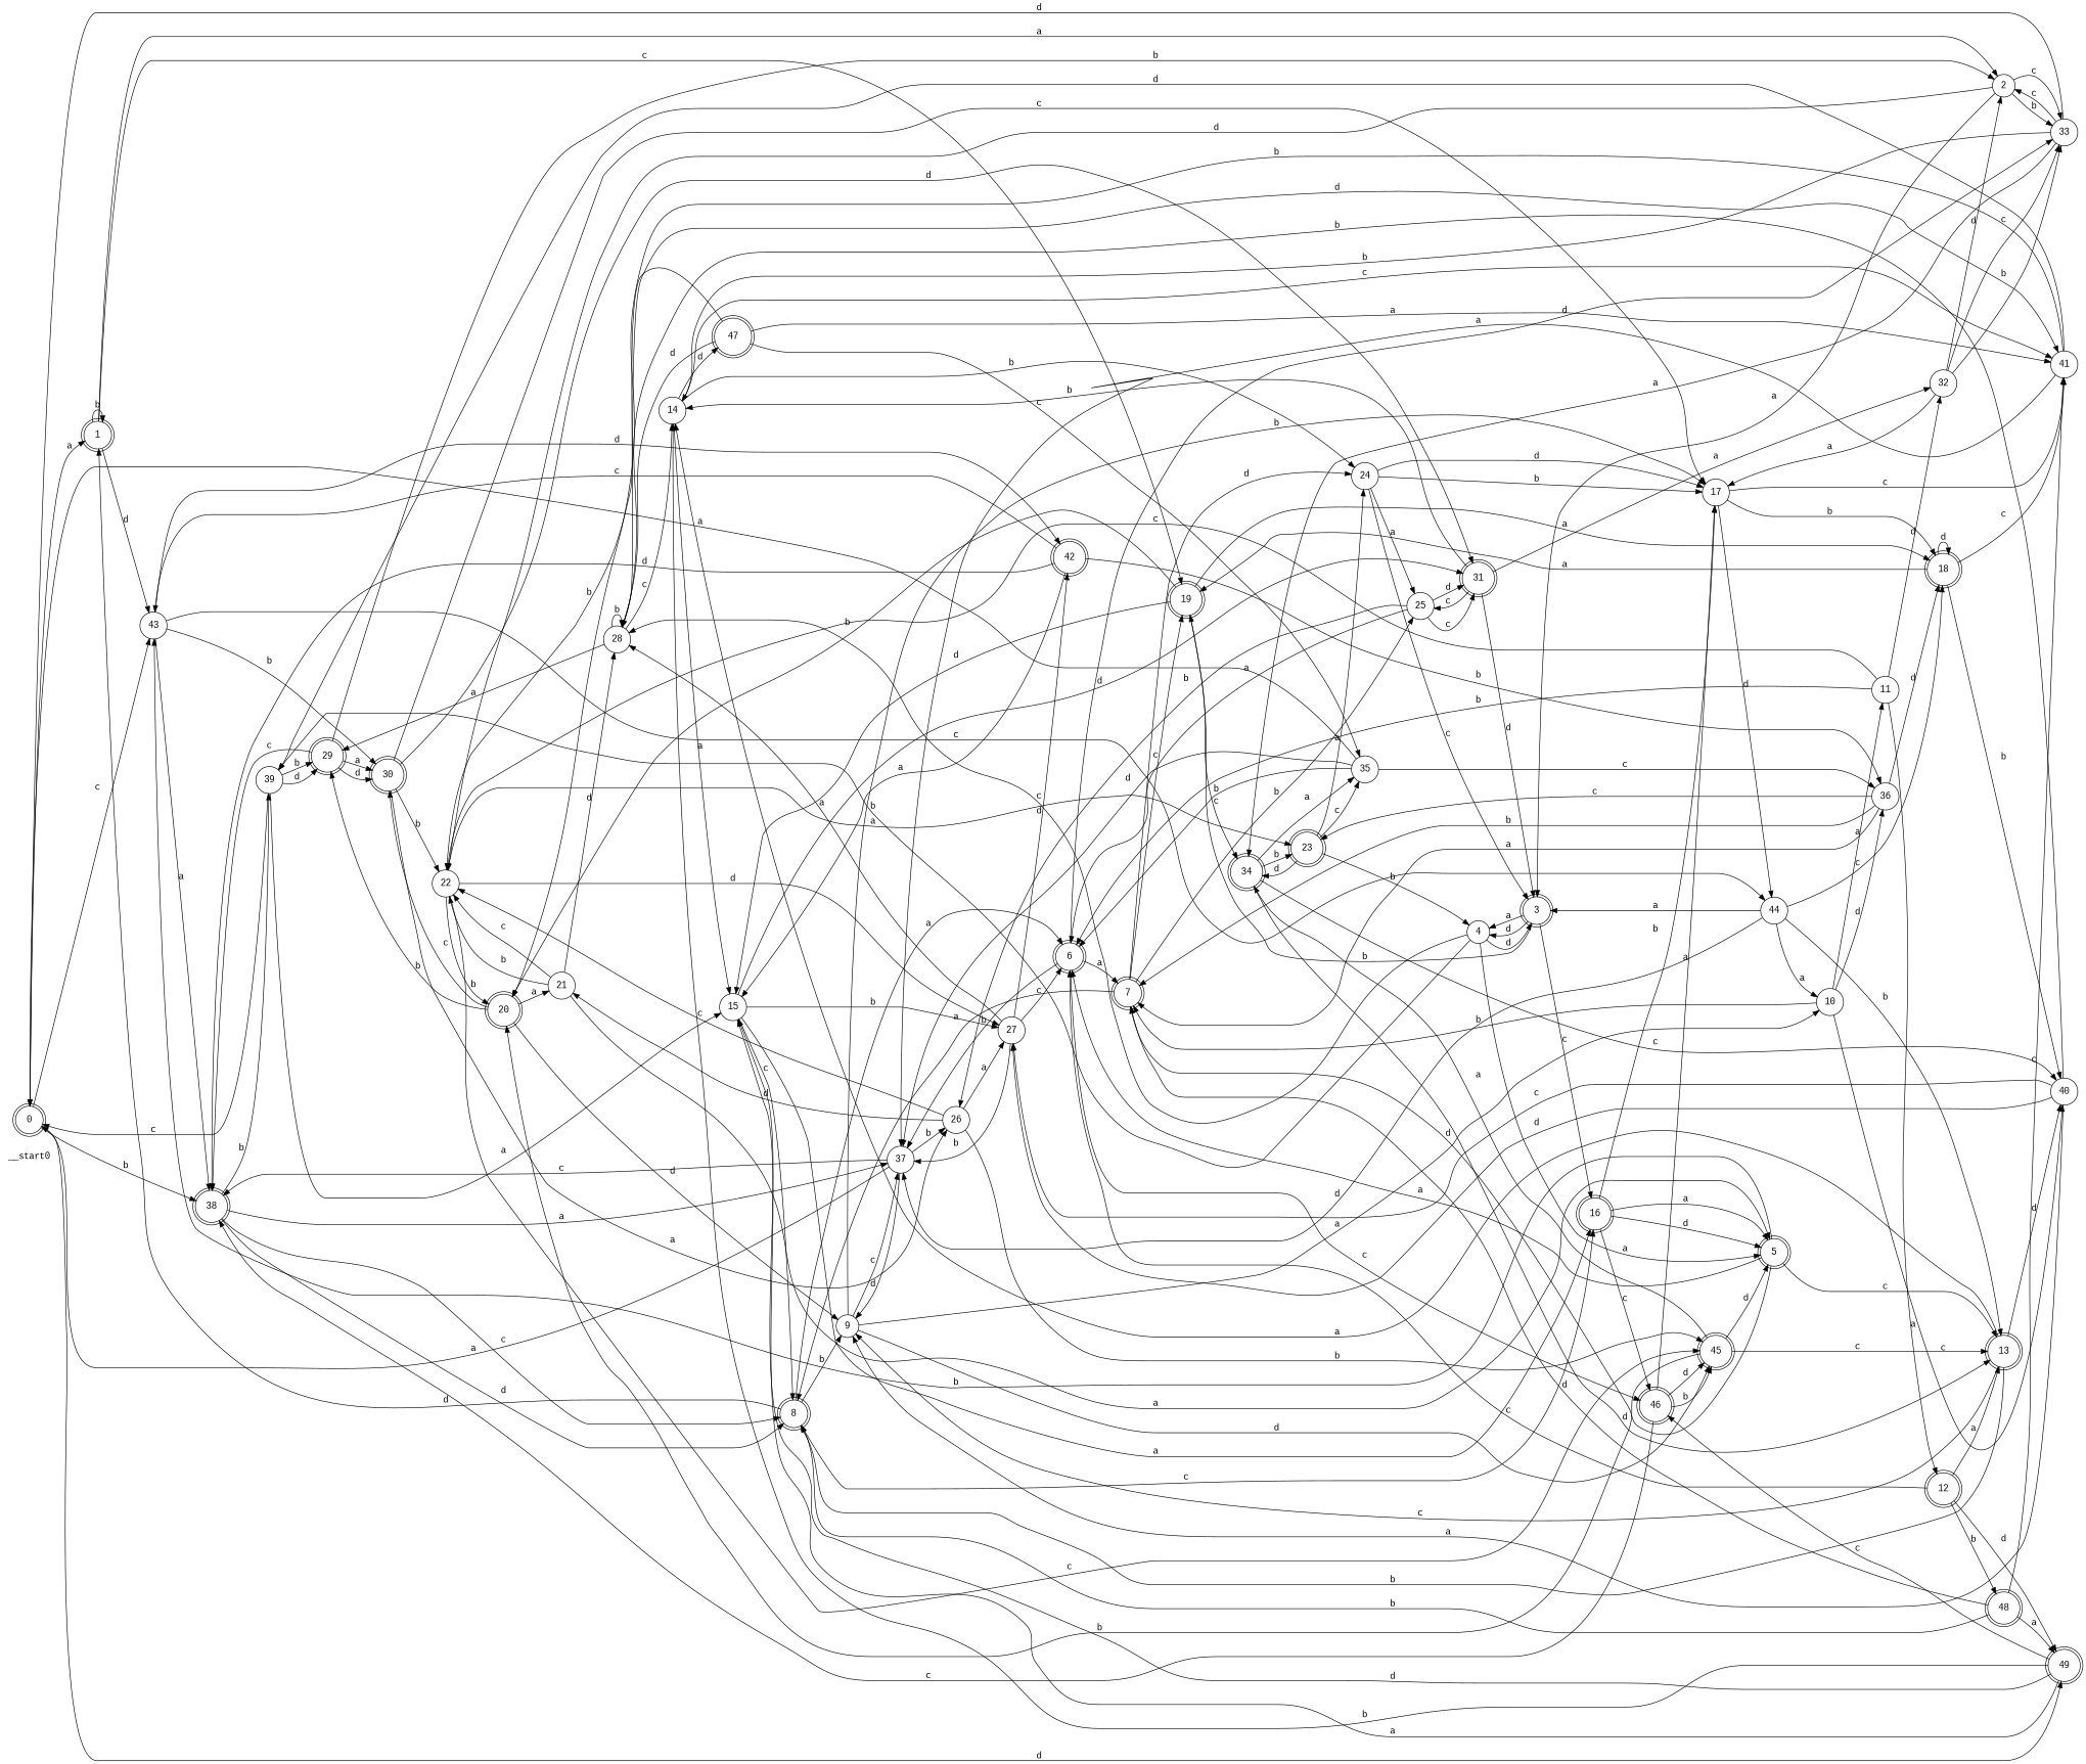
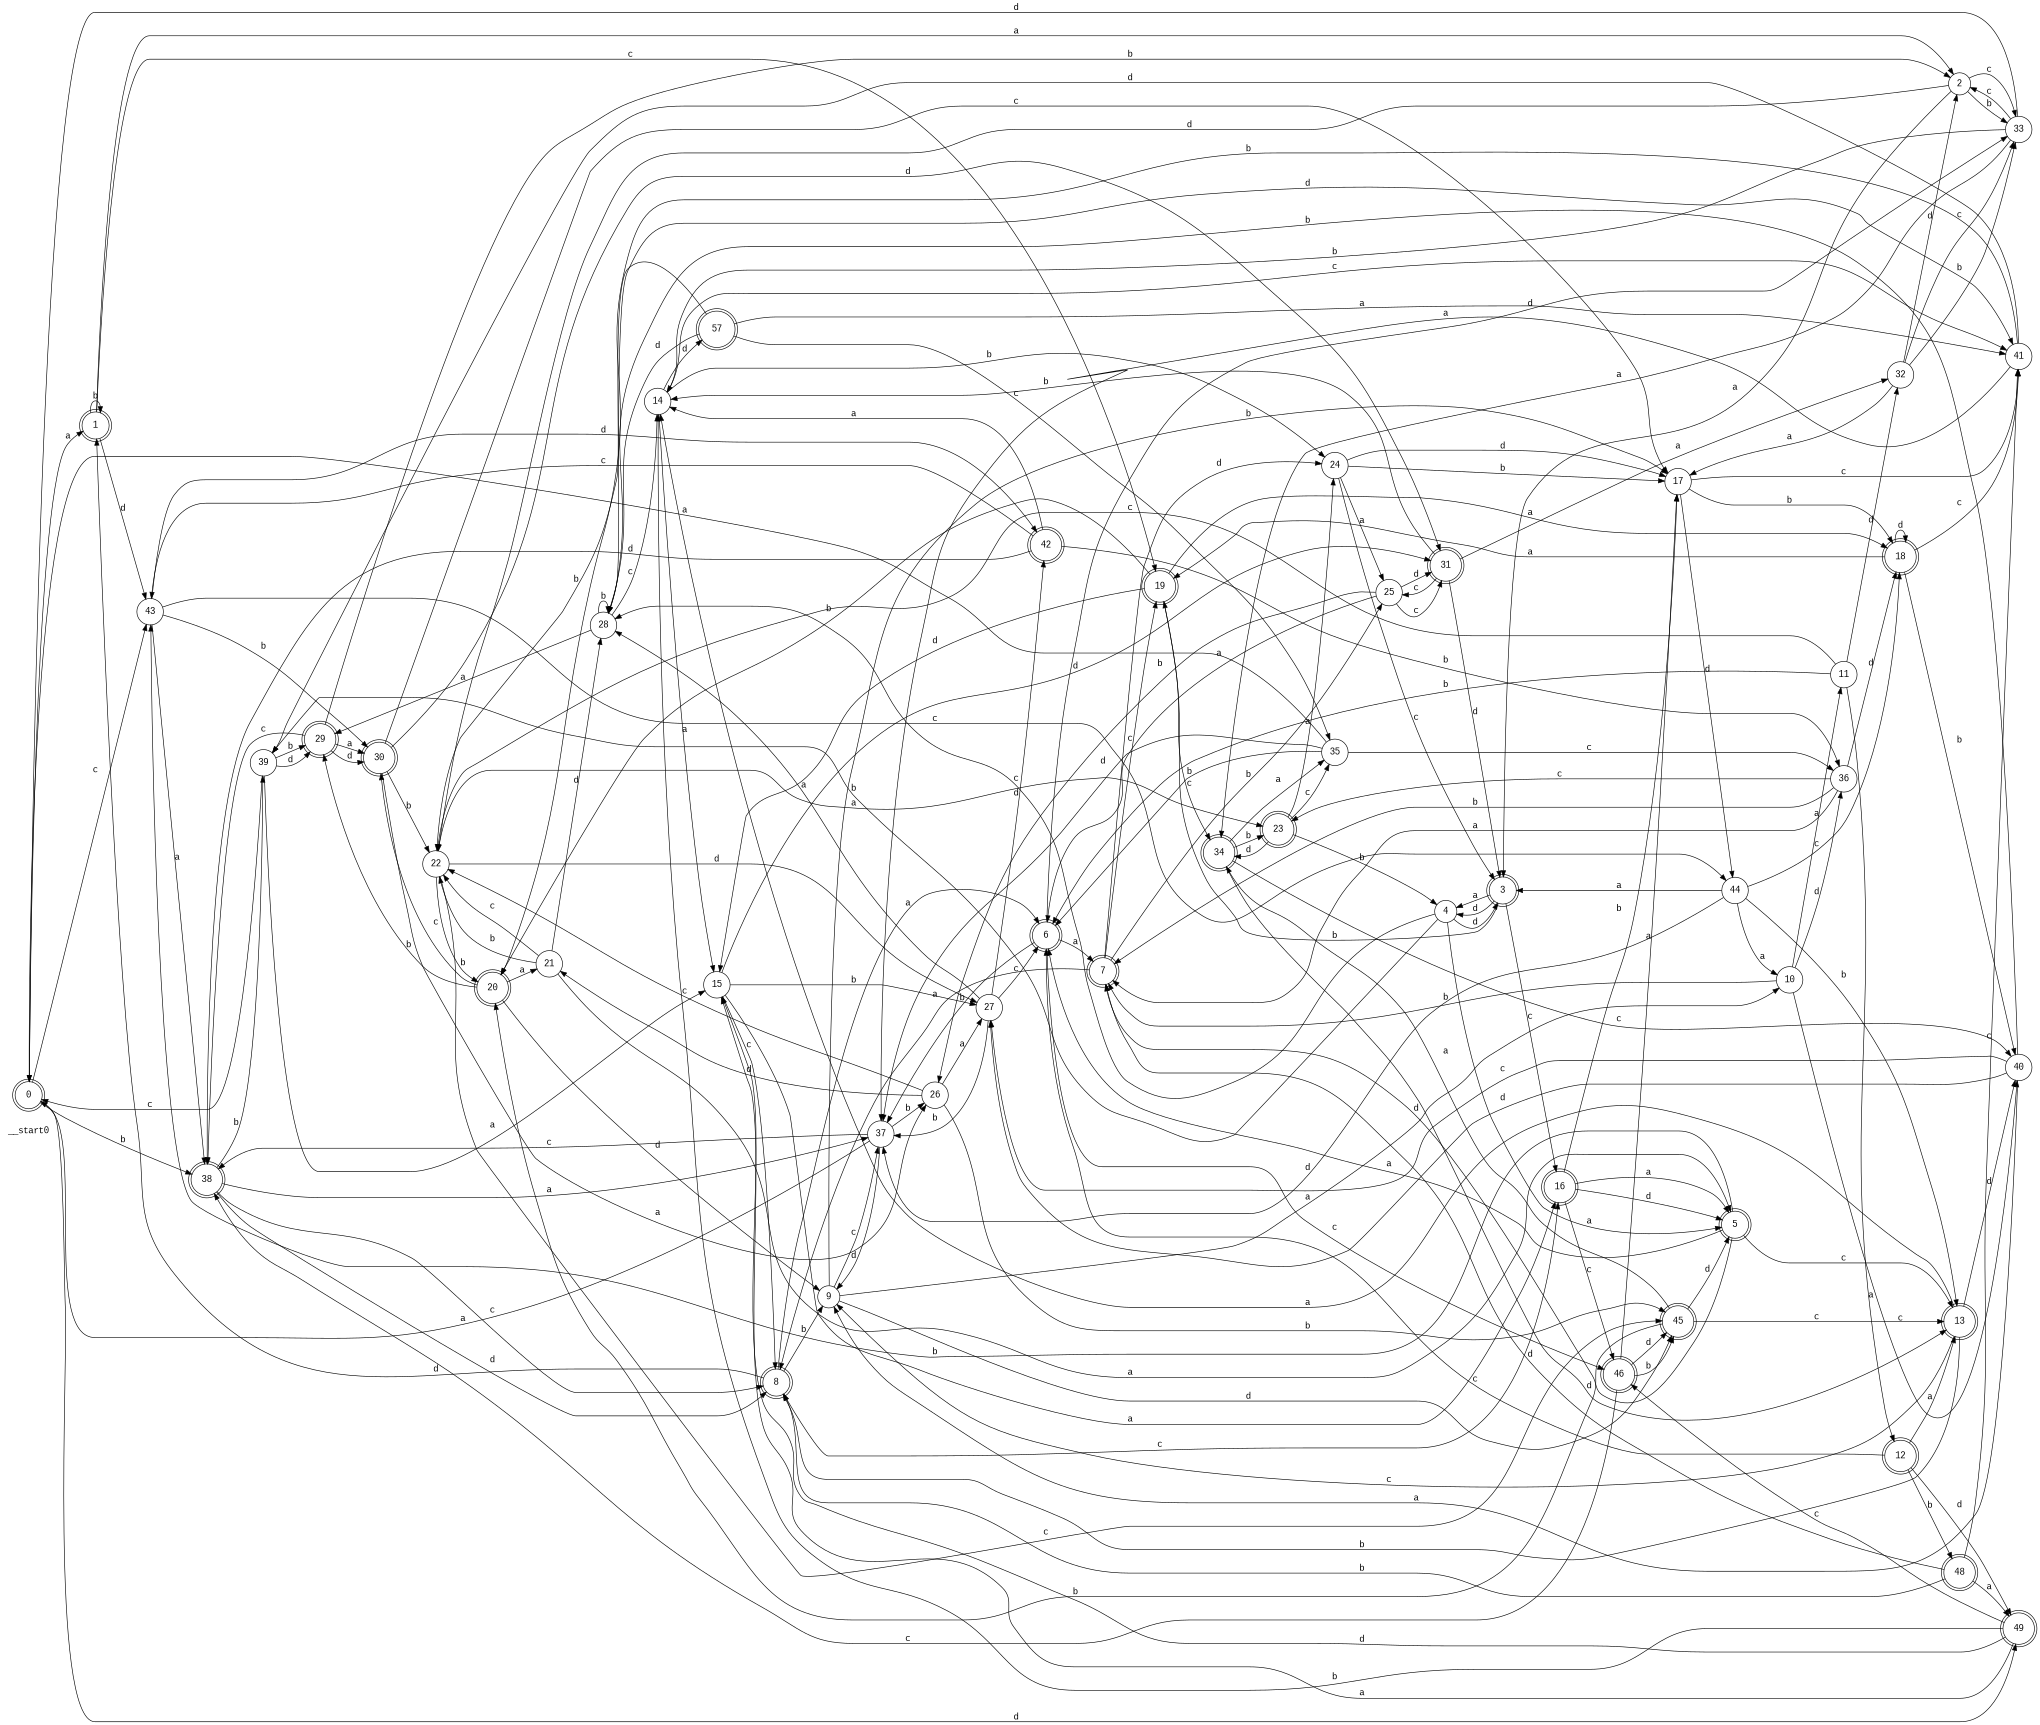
  digraph {
    fontname="Liberation Mono"
    rankdir=LR
    node [fontname="Liberation Mono" shape=doublecircle color=black fillcolor=white style="rounded,filled"]
    edge [fontname="Liberation Mono"]
    __start0 [shape=none color="" fillcolor="" style=""]
    n2 [label=0]
    n3 [label=1]
    n4 [label=38]
    n5 [label=43 shape=circle style=filled]
    n6 [label=49]
    n7 [label=2 shape=circle style=filled]
    n8 [label=19]
    n9 [label=39 shape=circle style=filled]
    n10 [label=37 shape=circle style=filled]
    n11 [label=8]
    n12 [label=44 shape=circle style=filled]
    n13 [label=30]
    n14 [label=42]
    n15 [label=46]
    n16 [label=14 shape=circle style=filled]
    n17 [label=15 shape=circle style=filled]
    n18 [label=3]
    n19 [label=22 shape=circle style=filled]
    n20 [label=33 shape=circle style=filled]
    n21 [label=18]
    n22 [label=20]
    n23 [label=34]
    n24 [label=4 shape=circle style=filled]
    n25 [label=16]
    n26 [label=45]
    n27 [label=27 shape=circle style=filled]
    n28 [label=23]
    n29 [label=5]
    n30 [label=28 shape=circle style=filled]
    n31 [label=17 shape=circle style=filled]
    n32 [label=6]
    n33 [label=7]
    n34 [label=13]
    n35 [label=41 shape=circle style=filled]
    n36 [label=29]
    n37 [label=24 shape=circle style=filled]
    n38 [label=25 shape=circle style=filled]
    n39 [label=9 shape=circle style=filled]
    n40 [label=40 shape=circle style=filled]
    n41 [label=26 shape=circle style=filled]
    n42 [label=31]
    n43 [label=10 shape=circle style=filled]
    n44 [label=11 shape=circle style=filled]
    n45 [label=36 shape=circle style=filled]
    n46 [label=12]
    n47 [label=32 shape=circle style=filled]
    n48 [label=48]
-   n49 [label=47]
+   n49 [label=57]
    n50 [label=35 shape=circle style=filled]
    n51 [label=21 shape=circle style=filled]
    n2 -> n3 [label=a]
    n2 -> n4 [label=b]
    n2 -> n5 [label=c]
    n2 -> n6 [label=d]
    n3 -> n3 [label=b]
    n3 -> n5 [label=d]
    n3 -> n7 [label=a]
    n3 -> n8 [label=c]
    n4 -> n9 [label=b]
    n4 -> n10 [label=a]
    n4 -> n11 [label=c]
    n4 -> n11 [label=d]
    n5 -> n4 [label=a]
    n5 -> n12 [label=c]
    n5 -> n13 [label=b]
    n5 -> n14 [label=d]
    n6 -> n15 [label=c]
    n6 -> n16 [label=b]
    n6 -> n17 [label=a]
    n6 -> n17 [label=d]
    n7 -> n18 [label=a]
    n7 -> n19 [label=d]
    n7 -> n20 [label=b]
    n7 -> n20 [label=c]
    n8 -> n17 [label=d]
    n8 -> n21 [label=a]
    n8 -> n22 [label=b]
    n8 -> n23 [label=c]
    n9 -> n2 [label=c]
    n9 -> n17 [label=a]
    n9 -> n36 [label=b]
    n9 -> n36 [label=d]
    n10 -> n2 [label=a]
    n10 -> n4 [label=c]
    n10 -> n39 [label=d]
    n10 -> n41 [label=b]
    n11 -> n3 [label=d]
    n11 -> n25 [label=c]
    n11 -> n32 [label=a]
    n11 -> n39 [label=b]
    n12 -> n10 [label=d]
    n12 -> n18 [label=a]
    n12 -> n21 [label=c]
    n12 -> n34 [label=b]
    n12 -> n43 [label=a]
    n13 -> n19 [label=b]
    n13 -> n31 [label=c]
    n13 -> n41 [label=a]
    n13 -> n42 [label=d]
    n14 -> n4 [label=d]
    n14 -> n5 [label=c]
-   n14 -> n17 [label=a]
+   n14 -> n16 [label=a]
    n14 -> n45 [label=b]
    n15 -> n4 [label=c]
    n15 -> n26 [label=b]
    n15 -> n26 [label=d]
    n15 -> n31 [label=a]
    n16 -> n17 [label=a]
    n16 -> n35 [label=c]
    n16 -> n37 [label=b]
    n16 -> n49 [label=d]
    n17 -> n11 [label=c]
    n17 -> n25 [label=a]
    n17 -> n27 [label=b]
    n17 -> n42 [label=d]
    n18 -> n8 [label=b]
    n18 -> n24 [label=a]
    n18 -> n24 [label=d]
    n18 -> n25 [label=c]
    n19 -> n22 [label=b]
    n19 -> n26 [label=c]
    n19 -> n27 [label=d]
    n19 -> n28 [label=a]
    n20 -> n2 [label=d]
    n20 -> n7 [label=c]
    n20 -> n16 [label=b]
    n20 -> n23 [label=a]
    n21 -> n8 [label=a]
    n21 -> n21 [label=d]
    n21 -> n35 [label=c]
    n21 -> n40 [label=b]
    n22 -> n13 [label=c]
    n22 -> n36 [label=b]
    n22 -> n39 [label=d]
    n22 -> n51 [label=a]
    n23 -> n28 [label=b]
    n23 -> n34 [label=d]
    n23 -> n40 [label=c]
    n23 -> n50 [label=a]
    n24 -> n9 [label=b]
    n24 -> n18 [label=d]
    n24 -> n29 [label=a]
    n24 -> n30 [label=c]
    n25 -> n15 [label=c]
    n25 -> n29 [label=a]
    n25 -> n29 [label=d]
    n25 -> n31 [label=b]
    n26 -> n22 [label=b]
    n26 -> n23 [label=a]
    n26 -> n29 [label=d]
    n26 -> n34 [label=c]
    n27 -> n10 [label=b]
    n27 -> n14 [label=d]
    n27 -> n30 [label=a]
    n27 -> n32 [label=c]
    n28 -> n23 [label=d]
    n28 -> n24 [label=b]
    n28 -> n37 [label=a]
    n28 -> n50 [label=c]
    n29 -> n5 [label=b]
    n29 -> n32 [label=a]
    n29 -> n33 [label=d]
    n29 -> n34 [label=c]
    n30 -> n16 [label=c]
    n30 -> n30 [label=b]
    n30 -> n35 [label=d]
    n30 -> n36 [label=a]
    n31 -> n12 [label=d]
    n31 -> n21 [label=b]
    n31 -> n35 [label=c]
    n32 -> n10 [label=b]
    n32 -> n15 [label=c]
    n32 -> n20 [label=d]
    n32 -> n33 [label=a]
    n33 -> n8 [label=c]
    n33 -> n11 [label=a]
    n33 -> n37 [label=d]
    n33 -> n38 [label=b]
    n34 -> n11 [label=b]
    n34 -> n16 [label=a]
    n34 -> n39 [label=c]
    n34 -> n40 [label=d]
    n35 -> n9 [label=d]
    n35 -> n10 [label=a]
    n35 -> n22 [label=b]
    n36 -> n4 [label=c]
    n36 -> n7 [label=b]
    n36 -> n13 [label=a]
    n36 -> n13 [label=d]
    n37 -> n18 [label=c]
    n37 -> n31 [label=b]
    n37 -> n31 [label=d]
    n37 -> n38 [label=a]
    n38 -> n32 [label=a]
    n38 -> n41 [label=b]
    n38 -> n42 [label=c]
    n38 -> n42 [label=d]
    n39 -> n10 [label=c]
    n39 -> n26 [label=d]
    n39 -> n31 [label=b]
    n39 -> n43 [label=a]
    n40 -> n27 [label=c]
    n40 -> n27 [label=d]
    n40 -> n30 [label=b]
    n40 -> n39 [label=a]
    n41 -> n19 [label=c]
    n41 -> n26 [label=b]
    n41 -> n27 [label=a]
    n41 -> n51 [label=d]
    n42 -> n16 [label=b]
    n42 -> n18 [label=d]
    n42 -> n38 [label=c]
    n42 -> n47 [label=a]
    n43 -> n33 [label=b]
    n43 -> n40 [label=c]
    n43 -> n44 [label=a]
    n43 -> n45 [label=d]
    n44 -> n19 [label=c]
    n44 -> n32 [label=b]
    n44 -> n46 [label=a]
    n44 -> n47 [label=d]
    n45 -> n21 [label=d]
    n45 -> n28 [label=c]
    n45 -> n33 [label=a]
    n45 -> n33 [label=b]
    n46 -> n6 [label=d]
    n46 -> n32 [label=c]
    n46 -> n34 [label=a]
    n46 -> n48 [label=b]
    n47 -> n7 [label=d]
    n47 -> n20 [label=b]
    n47 -> n20 [label=c]
    n47 -> n31 [label=a]
    n48 -> n6 [label=a]
    n48 -> n11 [label=b]
    n48 -> n33 [label=d]
    n48 -> n35 [label=c]
    n49 -> n19 [label=b]
    n49 -> n30 [label=d]
    n49 -> n35 [label=a]
    n49 -> n50 [label=c]
    n50 -> n2 [label=a]
    n50 -> n10 [label=d]
    n50 -> n32 [label=b]
    n50 -> n45 [label=c]
    n51 -> n19 [label=b]
    n51 -> n19 [label=c]
    n51 -> n29 [label=a]
    n51 -> n30 [label=d]
  }
